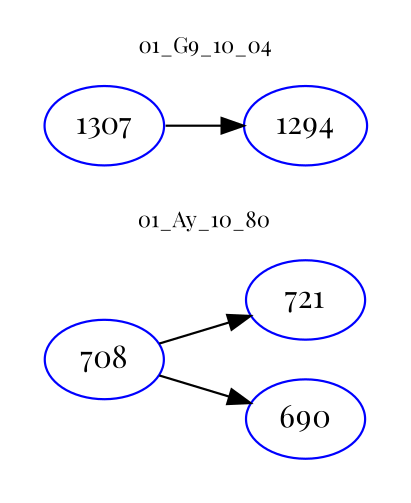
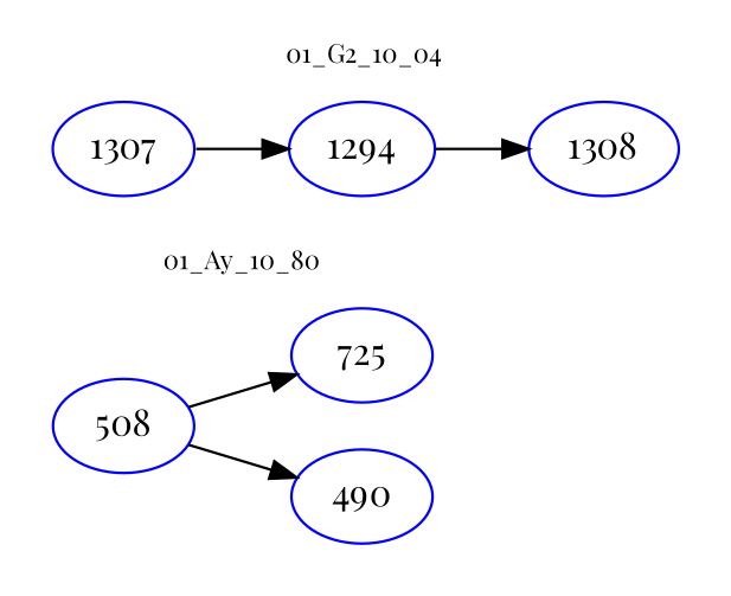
  digraph {
    fontname="Playfair Display"
    rankdir=LR
    node [color=blue fontname="Playfair Display"]
    edge [color=black fontname="Playfair Display"]
-   n1 [label=708]
-   n2 [label=690]
-   n3 [label=721]
+   n1 [label=508]
+   n2 [label=490]
+   n3 [label=725]
    n4 [label=1294]
    n5 [label=1307]
+   n6 [label=1308]
    subgraph cluster_1 {
      color=white
      fontsize=10
      label="01_Ay_10_80"
      n1
      n2
      n3
    }
    subgraph cluster_2 {
      color=white
      fontsize=10
-     label="01_G9_10_04"
+     label="01_G2_10_04"
      n4
      n5
+     n6
    }
    n1 -> n2
    n1 -> n3
+   n4 -> n6
    n5 -> n4
  }
